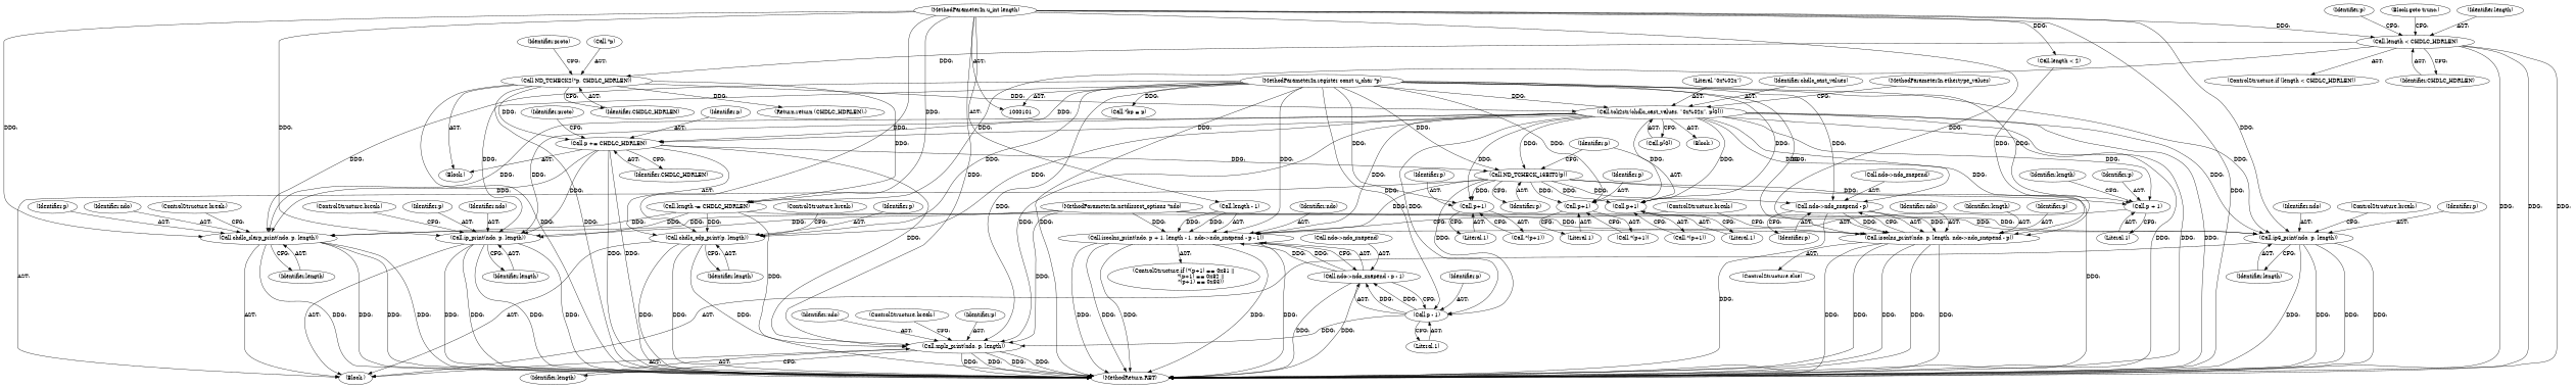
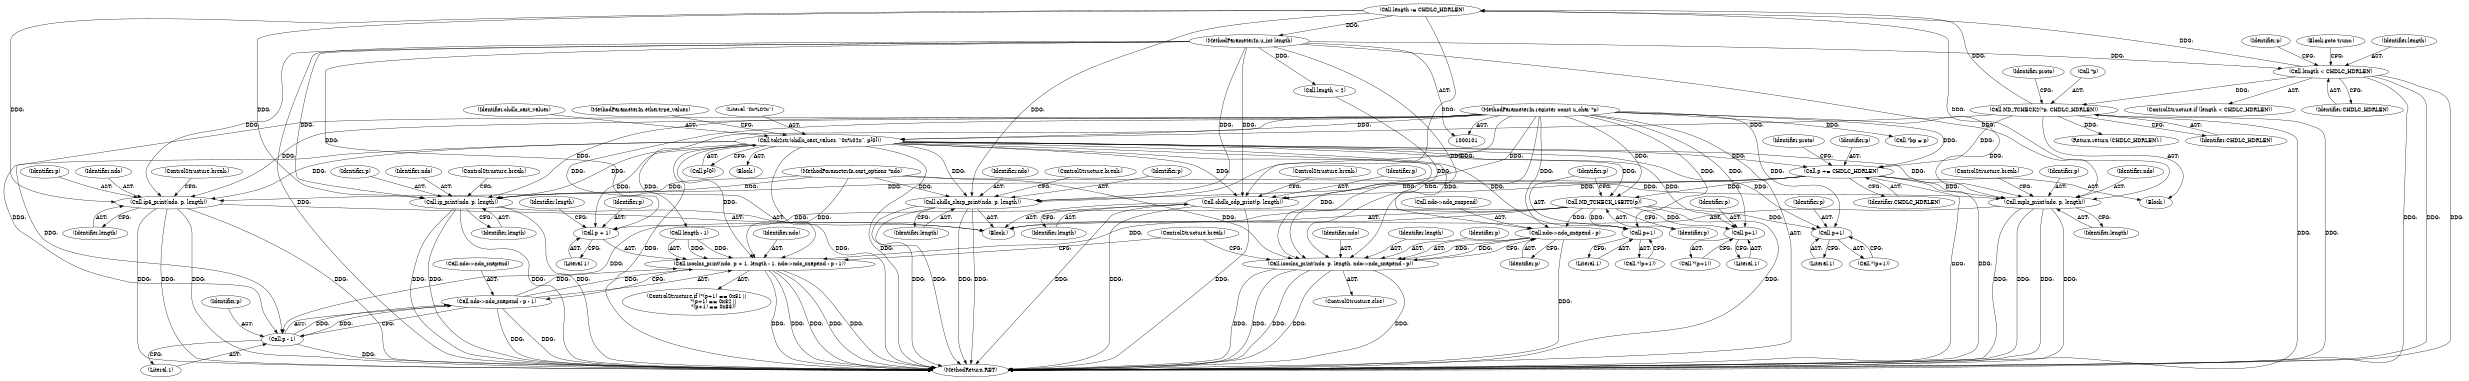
  digraph {
    n1 [label="(Call,tok2str(chdlc_cast_values, \"0x%02x\", p[0]))"]
    n2 [label="(Call,p += CHDLC_HDRLEN)"]
    n3 [label="(Call,ip_print(ndo, p, length))"]
    n4 [label="(Call,ip6_print(ndo, p, length))"]
    n5 [label="(Call,chdlc_slarp_print(ndo, p, length))"]
    n6 [label="(Call,chdlc_cdp_print(p, length))"]
    n7 [label="(Call,mpls_print(ndo, p, length))"]
    n8 [label="(Call,ND_TCHECK_16BITS(p))"]
    n9 [label="(Call,p+1)"]
    n10 [label="(Call,p+1)"]
    n11 [label="(Call,p+1)"]
    n12 [label="(Call,isoclns_print(ndo, p + 1, length - 1, ndo->ndo_snapend - p - 1))"]
    n13 [label="(Call,p + 1)"]
    n14 [label="(Call,p - 1)"]
    n15 [label="(Call,ndo->ndo_snapend - p)"]
    n16 [label="(Call,isoclns_print(ndo, p, length, ndo->ndo_snapend - p))"]
    n17 [label="(MethodReturn,RET)"]
    n18 [label="(Call,p[0])"]
    n19 [label="(Block,)"]
    n20 [label="(Block,)"]
    n21 [label="(Identifier,CHDLC_HDRLEN)"]
    n22 [label="(Block,)"]
    n23 [label="(Identifier,length)"]
    n24 [label="(Identifier,length)"]
    n25 [label="(Identifier,length)"]
    n26 [label="(Identifier,length)"]
    n27 [label="(Identifier,length)"]
    n28 [label="(Identifier,p)"]
    n29 [label="(Call,*(p+1))"]
    n30 [label="(Literal,1)"]
    n31 [label="(Call,*(p+1))"]
    n32 [label="(Literal,1)"]
    n33 [label="(Call,*(p+1))"]
    n34 [label="(Literal,1)"]
    n35 [label="(Call,ndo->ndo_snapend - p - 1)"]
    n36 [label="(ControlStructure,if (*(p+1) == 0x81 ||\n                     *(p+1) == 0x82 ||\n                     *(p+1) == 0x83))"]
    n37 [label="(Literal,1)"]
    n38 [label="(Literal,1)"]
    n39 [label="(Identifier,p)"]
    n40 [label="(ControlStructure,else)"]
    n41 [label="(Call,ND_TCHECK2(*p, CHDLC_HDRLEN))"]
    n42 [label="(Identifier,CHDLC_HDRLEN)"]
    n43 [label="(Return,return (CHDLC_HDRLEN);)"]
    n44 [label="(Call,length -= CHDLC_HDRLEN)"]
    n45 [label="(Call,length < CHDLC_HDRLEN)"]
    n46 [label="(ControlStructure,if (length < CHDLC_HDRLEN))"]
    n47 [label="(Identifier,CHDLC_HDRLEN)"]
    n48 [label="(MethodParameterIn,u_int length)"]
    n49 [label="(Call,length - 1)"]
    n50 [label="(Call,length < 2)"]
    1000101
    n52 [label="(MethodParameterIn,register const u_char *p)"]
    n53 [label="(Call,*bp = p)"]
    n54 [label="(Identifier,p)"]
    n55 [label="(Identifier,p)"]
    n56 [label="(Identifier,ndo)"]
    n57 [label="(ControlStructure,break;)"]
    n58 [label="(Block,goto trunc;)"]
    n59 [label="(Identifier,length)"]
    n60 [label="(Identifier,p)"]
    n61 [label="(ControlStructure,break;)"]
    n62 [label="(Identifier,proto)"]
    n63 [label="(Identifier,p)"]
    n64 [label="(ControlStructure,break;)"]
    n65 [label="(Identifier,length)"]
    n66 [label="(Identifier,proto)"]
    n67 [label="(Identifier,p)"]
    n68 [label="(Identifier,ndo)"]
    n69 [label="(Call,*p)"]
    n70 [label="(Identifier,ndo)"]
    n71 [label="(ControlStructure,break;)"]
    n72 [label="(Identifier,p)"]
    n73 [label="(Identifier,p)"]
    n74 [label="(Identifier,length)"]
    n75 [label="(Literal,\"0x%02x\")"]
    n76 [label="(Identifier,ndo)"]
    n77 [label="(Identifier,p)"]
    n78 [label="(Identifier,chdlc_cast_values)"]
    n79 [label="(Identifier,ndo)"]
    n80 [label="(Identifier,ndo)"]
    n81 [label="(ControlStructure,break;)"]
-   n82 [label="(MethodParameterIn,netdissect_options *ndo)"]
+   n82 [label="(MethodParameterIn,cast_options *ndo)"]
    n83 [label="(Call,ndo->ndo_snapend)"]
    n84 [label="(Identifier,p)"]
    n85 [label="(Identifier,p)"]
    n86 [label="(Identifier,p)"]
    n87 [label="(Identifier,p)"]
    n88 [label="(ControlStructure,break;)"]
    n89 [label="(Identifier,p)"]
    n90 [label="(MethodParameterIn,ethertype_values)"]
    n91 [label="(Call,ndo->ndo_snapend)"]
    n1 -> n2 [label="DDG: "]
    n1 -> n3 [label="DDG: "]
    n1 -> n4 [label="DDG: "]
    n1 -> n5 [label="DDG: "]
    n1 -> n6 [label="DDG: "]
    n1 -> n7 [label="DDG: "]
    n1 -> n8 [label="DDG: "]
    n1 -> n9 [label="DDG: "]
    n1 -> n10 [label="DDG: "]
    n1 -> n11 [label="DDG: "]
    n1 -> n12 [label="DDG: "]
    n1 -> n13 [label="DDG: "]
    n1 -> n14 [label="DDG: "]
    n1 -> n15 [label="DDG: "]
    n1 -> n16 [label="DDG: "]
    n1 -> n17 [label="DDG: "]
    n1 -> n17 [label="DDG: "]
    n1 -> n17 [label="DDG: "]
    n1 -> n18 [label="CFG: "]
    n1 -> n19 [label="AST: "]
    n2 -> n3 [label="DDG: "]
    n2 -> n5 [label="DDG: "]
-   n2 -> n6 [label="AST: "]
+   n2 -> n6 [label="DDG: "]
    n2 -> n7 [label="DDG: "]
    n2 -> n8 [label="DDG: "]
    n2 -> n17 [label="DDG: "]
    n2 -> n17 [label="DDG: "]
    n2 -> n20 [label="AST: "]
    n2 -> n21 [label="CFG: "]
    n3 -> n17 [label="DDG: "]
    n3 -> n17 [label="DDG: "]
    n3 -> n17 [label="DDG: "]
    n3 -> n17 [label="DDG: "]
    n3 -> n22 [label="AST: "]
    n3 -> n23 [label="CFG: "]
    n4 -> n17 [label="DDG: "]
    n4 -> n17 [label="DDG: "]
    n4 -> n17 [label="DDG: "]
    n4 -> n17 [label="DDG: "]
    n4 -> n22 [label="AST: "]
    n4 -> n24 [label="CFG: "]
    n5 -> n17 [label="DDG: "]
    n5 -> n17 [label="DDG: "]
    n5 -> n17 [label="DDG: "]
    n5 -> n17 [label="DDG: "]
    n5 -> n22 [label="AST: "]
    n5 -> n25 [label="CFG: "]
    n6 -> n17 [label="DDG: "]
    n6 -> n17 [label="DDG: "]
    n6 -> n17 [label="DDG: "]
    n6 -> n22 [label="AST: "]
    n6 -> n26 [label="CFG: "]
    n7 -> n17 [label="DDG: "]
    n7 -> n17 [label="DDG: "]
    n7 -> n17 [label="DDG: "]
    n7 -> n17 [label="DDG: "]
    n7 -> n22 [label="AST: "]
    n7 -> n27 [label="CFG: "]
    n8 -> n9 [label="DDG: "]
    n8 -> n10 [label="DDG: "]
    n8 -> n11 [label="DDG: "]
    n8 -> n12 [label="DDG: "]
    n8 -> n13 [label="DDG: "]
    n8 -> n14 [label="DDG: "]
    n8 -> n15 [label="DDG: "]
    n8 -> n17 [label="DDG: "]
    n8 -> n22 [label="AST: "]
    n8 -> n28 [label="CFG: "]
    n9 -> n29 [label="AST: "]
    n9 -> n30 [label="CFG: "]
    n10 -> n31 [label="AST: "]
    n10 -> n32 [label="CFG: "]
    n11 -> n33 [label="AST: "]
    n11 -> n34 [label="CFG: "]
    n12 -> n17 [label="DDG: "]
    n12 -> n17 [label="DDG: "]
    n12 -> n17 [label="DDG: "]
    n12 -> n17 [label="DDG: "]
    n12 -> n17 [label="DDG: "]
    n12 -> n35 [label="CFG: "]
    n12 -> n36 [label="AST: "]
    n13 -> n12 [label="AST: "]
    n13 -> n37 [label="CFG: "]
-   n14 -> n7 [label="DDG: "]
+   n14 -> n17 [label="DDG: "]
    n14 -> n35 [label="AST: "]
    n14 -> n35 [label="DDG: "]
    n14 -> n35 [label="DDG: "]
    n14 -> n38 [label="CFG: "]
    n15 -> n16 [label="AST: "]
    n15 -> n16 [label="DDG: "]
    n15 -> n16 [label="DDG: "]
    n15 -> n17 [label="DDG: "]
    n15 -> n39 [label="CFG: "]
    n16 -> n15 [label="CFG: "]
    n16 -> n17 [label="DDG: "]
    n16 -> n17 [label="DDG: "]
    n16 -> n17 [label="DDG: "]
    n16 -> n17 [label="DDG: "]
    n16 -> n17 [label="DDG: "]
    n16 -> n40 [label="AST: "]
    n18 -> n1 [label="AST: "]
    n21 -> n2 [label="AST: "]
    n23 -> n3 [label="AST: "]
    n24 -> n4 [label="AST: "]
    n25 -> n5 [label="AST: "]
    n26 -> n6 [label="AST: "]
    n27 -> n7 [label="AST: "]
    n28 -> n8 [label="AST: "]
    n29 -> n9 [label="CFG: "]
    n30 -> n9 [label="AST: "]
    n31 -> n10 [label="CFG: "]
    n32 -> n10 [label="AST: "]
    n33 -> n11 [label="CFG: "]
    n34 -> n11 [label="AST: "]
    n35 -> n12 [label="AST: "]
    n35 -> n12 [label="DDG: "]
    n35 -> n12 [label="DDG: "]
    n35 -> n14 [label="CFG: "]
    n35 -> n17 [label="DDG: "]
    n35 -> n17 [label="DDG: "]
    n37 -> n13 [label="AST: "]
    n38 -> n14 [label="AST: "]
    n39 -> n15 [label="AST: "]
    n41 -> n1 [label="DDG: "]
    n41 -> n2 [label="DDG: "]
    n41 -> n17 [label="DDG: "]
    n41 -> n17 [label="DDG: "]
    n41 -> n20 [label="AST: "]
    n41 -> n42 [label="CFG: "]
    n41 -> n43 [label="DDG: "]
    n41 -> n44 [label="DDG: "]
    n42 -> n41 [label="AST: "]
    n44 -> n3 [label="DDG: "]
    n44 -> n4 [label="DDG: "]
    n44 -> n5 [label="DDG: "]
    n44 -> n6 [label="DDG: "]
    n44 -> n7 [label="DDG: "]
    n45 -> n17 [label="DDG: "]
    n45 -> n17 [label="DDG: "]
    n45 -> n17 [label="DDG: "]
    n45 -> n41 [label="DDG: "]
    n45 -> n44 [label="DDG: "]
    n45 -> n46 [label="AST: "]
    n45 -> n47 [label="CFG: "]
    n47 -> n45 [label="AST: "]
    n48 -> n3 [label="DDG: "]
    n48 -> n4 [label="DDG: "]
    n48 -> n5 [label="DDG: "]
    n48 -> n6 [label="DDG: "]
    n48 -> n7 [label="DDG: "]
    n48 -> n16 [label="DDG: "]
    n48 -> n17 [label="DDG: "]
-   n48 -> n44 [label="DDG: "]
+   n44 -> n48 [label="DDG: "]
    n48 -> n45 [label="DDG: "]
-   n48 -> n49 [label="AST: "]
+   n48 -> n49 [label="DDG: "]
    n48 -> n50 [label="DDG: "]
    n48 -> 1000101 [label="AST: "]
    n49 -> n12 [label="AST: "]
    n49 -> n12 [label="DDG: "]
    n49 -> n12 [label="DDG: "]
    n50 -> n16 [label="DDG: "]
    n52 -> n1 [label="DDG: "]
    n52 -> n2 [label="DDG: "]
    n52 -> n3 [label="DDG: "]
    n52 -> n4 [label="DDG: "]
    n52 -> n5 [label="DDG: "]
    n52 -> n6 [label="DDG: "]
    n52 -> n7 [label="DDG: "]
    n52 -> n8 [label="DDG: "]
    n52 -> n9 [label="DDG: "]
    n52 -> n10 [label="DDG: "]
    n52 -> n11 [label="DDG: "]
    n52 -> n12 [label="DDG: "]
    n52 -> n13 [label="DDG: "]
    n52 -> n14 [label="DDG: "]
    n52 -> n15 [label="DDG: "]
    n52 -> n16 [label="DDG: "]
-   n52 -> n17 [label="DDG: "]
+   n52 -> n17 [label="AST: "]
    n52 -> 1000101 [label="AST: "]
    n52 -> n53 [label="DDG: "]
    n54 -> n10 [label="AST: "]
    n55 -> n45 [label="CFG: "]
    n56 -> n4 [label="AST: "]
    n57 -> n4 [label="CFG: "]
    n58 -> n45 [label="CFG: "]
    n59 -> n13 [label="CFG: "]
    n60 -> n5 [label="AST: "]
    n61 -> n3 [label="CFG: "]
    n62 -> n41 [label="CFG: "]
    n63 -> n11 [label="AST: "]
    n64 -> n6 [label="CFG: "]
    n65 -> n45 [label="AST: "]
    n66 -> n2 [label="CFG: "]
    n67 -> n2 [label="AST: "]
    n68 -> n16 [label="AST: "]
    n69 -> n41 [label="AST: "]
    n70 -> n7 [label="AST: "]
    n71 -> n7 [label="CFG: "]
    n72 -> n3 [label="AST: "]
    n73 -> n8 [label="CFG: "]
    n73 -> n9 [label="AST: "]
    n74 -> n16 [label="AST: "]
    n75 -> n1 [label="AST: "]
    n76 -> n12 [label="AST: "]
    n77 -> n4 [label="AST: "]
    n78 -> n1 [label="AST: "]
    n79 -> n5 [label="AST: "]
    n80 -> n3 [label="AST: "]
    n81 -> n12 [label="CFG: "]
    n81 -> n16 [label="CFG: "]
    n82 -> n3 [label="DDG: "]
    n82 -> n4 [label="DDG: "]
    n82 -> n5 [label="DDG: "]
    n82 -> n7 [label="DDG: "]
    n82 -> n12 [label="DDG: "]
    n82 -> n16 [label="DDG: "]
    n83 -> n15 [label="AST: "]
    n84 -> n6 [label="AST: "]
    n85 -> n14 [label="AST: "]
    n86 -> n7 [label="AST: "]
    n87 -> n13 [label="AST: "]
    n88 -> n5 [label="CFG: "]
    n89 -> n16 [label="AST: "]
    n90 -> n1 [label="CFG: "]
    n91 -> n35 [label="AST: "]
  }
